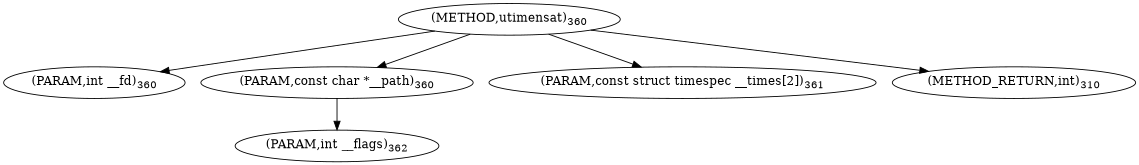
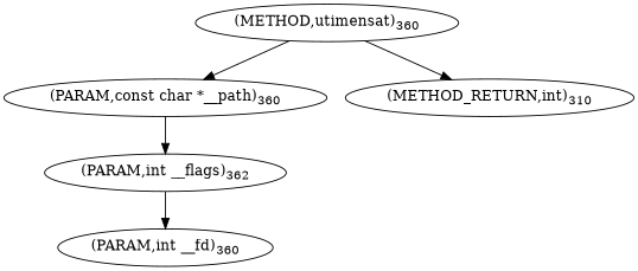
  digraph {
    n1 [label=<(METHOD,utimensat)<SUB>360</SUB>>]
    n2 [label=<(PARAM,int __fd)<SUB>360</SUB>>]
    n3 [label=<(PARAM,const char *__path)<SUB>360</SUB>>]
-   n4 [label=<(PARAM,const struct timespec __times[2])<SUB>361</SUB>>]
    n5 [label=<(METHOD_RETURN,int)<SUB>310</SUB>>]
    n6 [label=<(PARAM,int __flags)<SUB>362</SUB>>]
-   n1 -> n2
+   n6 -> n2
    n1 -> n3
-   n1 -> n4
    n1 -> n5
    n3 -> n6
  }
